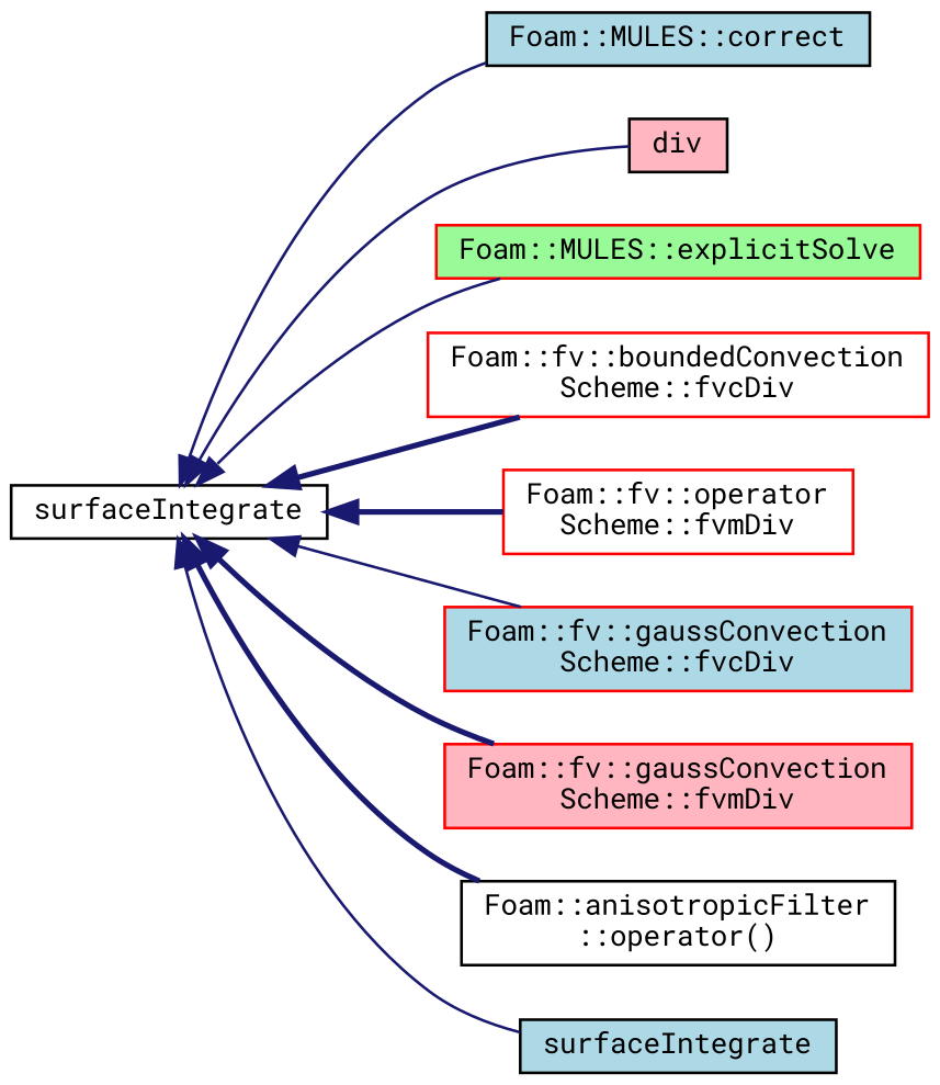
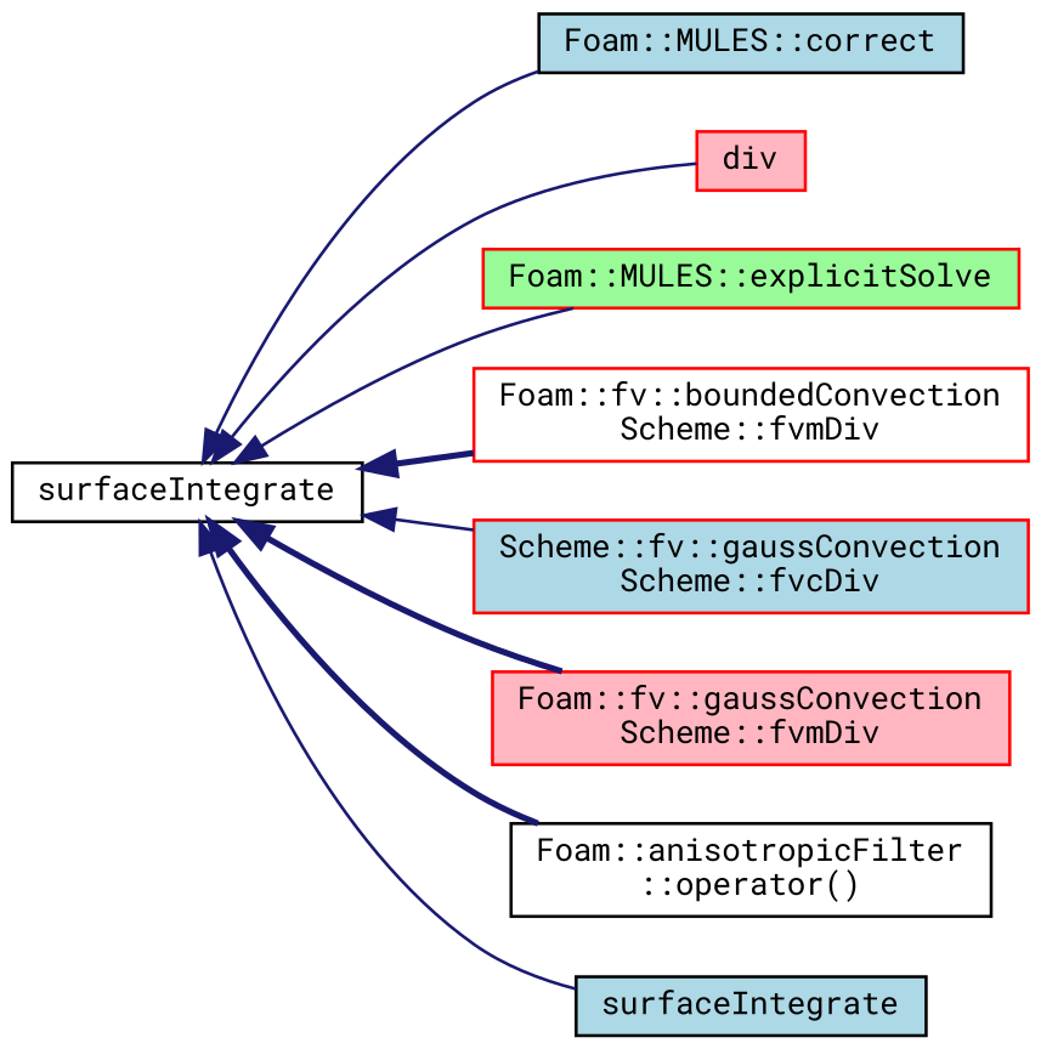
  digraph {
    fontname="Roboto Mono"
    rankdir=LR
    node [color=red fillcolor=white fontname="Roboto Mono" fontsize=10 shape=record style=filled]
    edge [color=midnightblue dir=back fontname="Roboto Mono" fontsize=10 labelfontname=Helvetica labelfontsize=10 style=solid]
    n1 [color=black fontcolor=black height=0.2 label=surfaceIntegrate width=0.4]
    n2 [color=black fillcolor=lightblue height=0.2 label="Foam::MULES::correct" width=0.4]
-   n3 [color=black fillcolor=lightpink height=0.2 label=div width=0.4]
+   n3 [fillcolor=lightpink height=0.2 label=div width=0.4]
    n4 [fillcolor=palegreen height=0.2 label="Foam::MULES::explicitSolve" width=0.4]
-   n5 [height=0.2 label="Foam::fv::boundedConvection\lScheme::fvcDiv" width=0.4]
-   n6 [height=0.2 label="Foam::fv::operator\lScheme::fvmDiv" width=0.4]
-   n7 [fillcolor=lightblue height=0.2 label="Foam::fv::gaussConvection\lScheme::fvcDiv" width=0.4]
+   n6 [height=0.2 label="Foam::fv::boundedConvection\lScheme::fvmDiv" width=0.4]
+   n7 [fillcolor=lightblue height=0.2 label="Scheme::fv::gaussConvection\lScheme::fvcDiv" width=0.4]
    n8 [fillcolor=lightpink height=0.2 label="Foam::fv::gaussConvection\lScheme::fvmDiv" width=0.4]
    n9 [color=black height=0.2 label="Foam::anisotropicFilter\l::operator()" width=0.4]
    n10 [color=black fillcolor=lightblue height=0.2 label=surfaceIntegrate width=0.4]
    n1 -> n2
    n1 -> n3
    n1 -> n4
-   n1 -> n5 [style=bold]
    n1 -> n6 [style=bold]
    n1 -> n7
    n1 -> n8 [style=bold]
    n1 -> n9 [style=bold]
    n1 -> n10
  }
